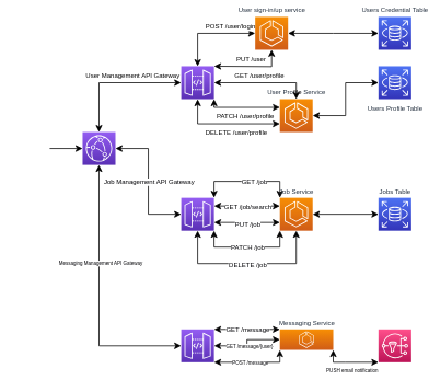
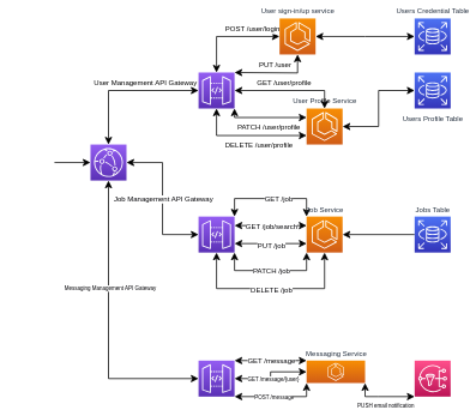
  <mxCell id="0" />
  <mxCell id="1" parent="0" />
  <mxCell id="2" style="edgeStyle=orthogonalEdgeStyle;rounded=0;jumpSize=2;orthogonalLoop=1;jettySize=auto;html=1;exitX=1;exitY=0.5;exitDx=0;exitDy=0;exitPerimeter=0;entryX=0.5;entryY=0;entryDx=0;entryDy=0;entryPerimeter=0;fontSize=8;startArrow=classic;startFill=1;endArrow=classic;endFill=1;strokeWidth=1;" edge="1" parent="1" source="14" target="38"><mxGeometry relative="1" as="geometry" /></mxCell>
  <mxCell id="3" value="GET /user/profile" style="edgeLabel;html=1;align=center;verticalAlign=middle;resizable=0;points=[];fontSize=8;" vertex="1" connectable="0" parent="2"><mxGeometry x="-0.26" relative="1" as="geometry"><mxPoint x="10" y="-10" as="offset" /></mxGeometry></mxCell>
  <mxCell id="4" style="edgeStyle=orthogonalEdgeStyle;rounded=0;orthogonalLoop=1;jettySize=auto;html=1;entryX=0;entryY=0.5;entryDx=0;entryDy=0;entryPerimeter=0;" edge="1" parent="1" source="5" target="21"><mxGeometry relative="1" as="geometry" /></mxCell>
  <mxCell id="5" value="" style="shape=image;html=1;verticalAlign=top;verticalLabelPosition=bottom;labelBackgroundColor=#ffffff;imageAspect=0;aspect=fixed;image=https://cdn1.iconfinder.com/data/icons/seo-and-web-development-6/32/Web_site-128.png" vertex="1" parent="1"><mxGeometry x="20" y="160" width="40" height="40" as="geometry" /></mxCell>
  <mxCell id="6" style="edgeStyle=orthogonalEdgeStyle;rounded=0;orthogonalLoop=1;jettySize=auto;html=1;exitX=0.5;exitY=0;exitDx=0;exitDy=0;exitPerimeter=0;entryX=0;entryY=0.5;entryDx=0;entryDy=0;entryPerimeter=0;strokeWidth=1;fontSize=11;endArrow=classic;endFill=1;startArrow=classic;startFill=1;" edge="1" parent="1" source="14" target="23"><mxGeometry relative="1" as="geometry" /></mxCell>
  <mxCell id="7" value="&lt;font style=&quot;font-size: 8px;&quot;&gt;POST /user/login&lt;/font&gt;" style="edgeLabel;html=1;align=center;verticalAlign=middle;resizable=0;points=[];" vertex="1" connectable="0" parent="6"><mxGeometry x="0.022" relative="1" as="geometry"><mxPoint x="23" y="-10" as="offset" /></mxGeometry></mxCell>
  <mxCell id="8" style="edgeStyle=orthogonalEdgeStyle;rounded=0;jumpSize=2;orthogonalLoop=1;jettySize=auto;html=1;entryX=0.5;entryY=1;entryDx=0;entryDy=0;entryPerimeter=0;fontSize=8;startArrow=classic;startFill=1;endArrow=classic;endFill=1;strokeWidth=1;" edge="1" parent="1" target="23"><mxGeometry relative="1" as="geometry"><mxPoint x="260" y="80" as="sourcePoint" /></mxGeometry></mxCell>
  <mxCell id="9" value="PUT /user" style="edgeLabel;html=1;align=center;verticalAlign=middle;resizable=0;points=[];fontSize=8;" vertex="1" connectable="0" parent="8"><mxGeometry x="-0.016" relative="1" as="geometry"><mxPoint y="-10" as="offset" /></mxGeometry></mxCell>
  <mxCell id="10" style="edgeStyle=orthogonalEdgeStyle;rounded=0;jumpSize=2;orthogonalLoop=1;jettySize=auto;html=1;exitX=1;exitY=1;exitDx=0;exitDy=0;exitPerimeter=0;entryX=0;entryY=0.25;entryDx=0;entryDy=0;entryPerimeter=0;fontSize=8;startArrow=classic;startFill=1;endArrow=classic;endFill=1;strokeWidth=1;" edge="1" parent="1" source="14" target="38"><mxGeometry relative="1" as="geometry"><Array as="points"><mxPoint x="260" y="130" /></Array></mxGeometry></mxCell>
  <mxCell id="11" value="PATCH /user/profile" style="edgeLabel;html=1;align=center;verticalAlign=middle;resizable=0;points=[];fontSize=8;" vertex="1" connectable="0" parent="10"><mxGeometry x="-0.464" relative="1" as="geometry"><mxPoint x="23" y="10" as="offset" /></mxGeometry></mxCell>
  <mxCell id="12" style="edgeStyle=orthogonalEdgeStyle;rounded=0;jumpSize=2;orthogonalLoop=1;jettySize=auto;html=1;fontSize=8;startArrow=classic;startFill=1;endArrow=classic;endFill=1;strokeWidth=1;entryX=0;entryY=0.75;entryDx=0;entryDy=0;entryPerimeter=0;exitX=0.5;exitY=1;exitDx=0;exitDy=0;exitPerimeter=0;" edge="1" parent="1" source="14" target="38"><mxGeometry relative="1" as="geometry"><mxPoint x="240" y="120" as="sourcePoint" /><mxPoint x="360" y="160" as="targetPoint" /><Array as="points"><mxPoint x="240" y="150" /></Array></mxGeometry></mxCell>
  <mxCell id="13" value="DELETE /user/profile" style="edgeLabel;html=1;align=center;verticalAlign=middle;resizable=0;points=[];fontSize=8;" vertex="1" connectable="0" parent="12"><mxGeometry x="0.025" y="1" relative="1" as="geometry"><mxPoint x="9" y="11" as="offset" /></mxGeometry></mxCell>
  <mxCell id="14" value="" style="sketch=0;points=[[0,0,0],[0.25,0,0],[0.5,0,0],[0.75,0,0],[1,0,0],[0,1,0],[0.25,1,0],[0.5,1,0],[0.75,1,0],[1,1,0],[0,0.25,0],[0,0.5,0],[0,0.75,0],[1,0.25,0],[1,0.5,0],[1,0.75,0]];outlineConnect=0;fontColor=#232F3E;gradientColor=#945DF2;gradientDirection=north;fillColor=#5A30B5;strokeColor=#ffffff;dashed=0;verticalLabelPosition=bottom;verticalAlign=top;align=center;html=1;fontSize=12;fontStyle=0;aspect=fixed;shape=mxgraph.aws4.resourceIcon;resIcon=mxgraph.aws4.api_gateway;" vertex="1" parent="1"><mxGeometry x="220" y="80" width="40" height="40" as="geometry" /></mxCell>
  <mxCell id="15" style="edgeStyle=orthogonalEdgeStyle;rounded=0;jumpSize=2;orthogonalLoop=1;jettySize=auto;html=1;exitX=0.5;exitY=0;exitDx=0;exitDy=0;exitPerimeter=0;entryX=0;entryY=0.5;entryDx=0;entryDy=0;entryPerimeter=0;fontSize=8;startArrow=classic;startFill=1;endArrow=classic;endFill=1;strokeWidth=1;" edge="1" parent="1" source="21" target="14"><mxGeometry relative="1" as="geometry" /></mxCell>
  <mxCell id="16" value="User Management API Gateway" style="edgeLabel;html=1;align=center;verticalAlign=middle;resizable=0;points=[];fontSize=8;" vertex="1" connectable="0" parent="15"><mxGeometry x="0.3" y="1" relative="1" as="geometry"><mxPoint x="-4" y="-9" as="offset" /></mxGeometry></mxCell>
  <mxCell id="17" style="edgeStyle=orthogonalEdgeStyle;rounded=0;jumpSize=2;orthogonalLoop=1;jettySize=auto;html=1;exitX=1;exitY=0.5;exitDx=0;exitDy=0;exitPerimeter=0;entryX=0;entryY=0.5;entryDx=0;entryDy=0;entryPerimeter=0;fontSize=8;fontColor=#000005;startArrow=classic;startFill=1;endArrow=classic;endFill=1;strokeWidth=1;" edge="1" parent="1" source="21" target="37"><mxGeometry relative="1" as="geometry" /></mxCell>
  <mxCell id="18" value="Job Management API Gateway" style="edgeLabel;html=1;align=center;verticalAlign=middle;resizable=0;points=[];fontSize=8;fontColor=#000005;" vertex="1" connectable="0" parent="17"><mxGeometry x="-0.117" relative="1" as="geometry"><mxPoint y="9" as="offset" /></mxGeometry></mxCell>
  <mxCell id="19" style="edgeStyle=orthogonalEdgeStyle;rounded=0;jumpSize=2;orthogonalLoop=1;jettySize=auto;html=1;exitX=0.5;exitY=1;exitDx=0;exitDy=0;exitPerimeter=0;entryX=0;entryY=0.5;entryDx=0;entryDy=0;entryPerimeter=0;fontSize=6;fontColor=#000005;startArrow=classic;startFill=1;endArrow=classic;endFill=1;strokeWidth=1;" edge="1" parent="1" source="21" target="48"><mxGeometry relative="1" as="geometry" /></mxCell>
  <mxCell id="20" value="Messaging Management API Gateway" style="edgeLabel;html=1;align=center;verticalAlign=middle;resizable=0;points=[];fontSize=6;fontColor=#000005;" vertex="1" connectable="0" parent="19"><mxGeometry x="-0.258" y="1" relative="1" as="geometry"><mxPoint as="offset" /></mxGeometry></mxCell>
  <mxCell id="21" value="" style="sketch=0;points=[[0,0,0],[0.25,0,0],[0.5,0,0],[0.75,0,0],[1,0,0],[0,1,0],[0.25,1,0],[0.5,1,0],[0.75,1,0],[1,1,0],[0,0.25,0],[0,0.5,0],[0,0.75,0],[1,0.25,0],[1,0.5,0],[1,0.75,0]];outlineConnect=0;fontColor=#232F3E;gradientColor=#945DF2;gradientDirection=north;fillColor=#5A30B5;strokeColor=#ffffff;dashed=0;verticalLabelPosition=bottom;verticalAlign=top;align=center;html=1;fontSize=12;fontStyle=0;aspect=fixed;shape=mxgraph.aws4.resourceIcon;resIcon=mxgraph.aws4.cloudfront;" vertex="1" parent="1"><mxGeometry x="100" y="160" width="40" height="40" as="geometry" /></mxCell>
  <mxCell id="22" style="edgeStyle=orthogonalEdgeStyle;rounded=0;jumpSize=2;orthogonalLoop=1;jettySize=auto;html=1;exitX=1;exitY=0.5;exitDx=0;exitDy=0;exitPerimeter=0;fontSize=8;startArrow=classic;startFill=1;endArrow=classic;endFill=1;strokeWidth=1;" edge="1" parent="1" source="23"><mxGeometry relative="1" as="geometry"><mxPoint x="460" y="40" as="targetPoint" /></mxGeometry></mxCell>
  <mxCell id="23" value="&lt;font style=&quot;font-size: 8px;&quot;&gt;User sign-in/up service&lt;/font&gt;" style="sketch=0;points=[[0,0,0],[0.25,0,0],[0.5,0,0],[0.75,0,0],[1,0,0],[0,1,0],[0.25,1,0],[0.5,1,0],[0.75,1,0],[1,1,0],[0,0.25,0],[0,0.5,0],[0,0.75,0],[1,0.25,0],[1,0.5,0],[1,0.75,0]];outlineConnect=0;fontColor=#232F3E;gradientColor=#F78E04;gradientDirection=north;fillColor=#D05C17;strokeColor=#ffffff;dashed=0;verticalLabelPosition=top;verticalAlign=bottom;align=center;html=1;fontSize=8;fontStyle=0;aspect=fixed;shape=mxgraph.aws4.resourceIcon;resIcon=mxgraph.aws4.ecs;labelPosition=center;" vertex="1" parent="1"><mxGeometry x="310" y="20" width="40" height="40" as="geometry" /></mxCell>
  <mxCell id="24" style="edgeStyle=orthogonalEdgeStyle;rounded=0;jumpSize=2;orthogonalLoop=1;jettySize=auto;html=1;exitX=1;exitY=0.5;exitDx=0;exitDy=0;exitPerimeter=0;fontSize=8;startArrow=classic;startFill=1;endArrow=classic;endFill=1;strokeWidth=1;" edge="1" parent="1" source="38" target="25"><mxGeometry relative="1" as="geometry" /></mxCell>
  <mxCell id="25" value="Users Profile Table" style="sketch=0;points=[[0,0,0],[0.25,0,0],[0.5,0,0],[0.75,0,0],[1,0,0],[0,1,0],[0.25,1,0],[0.5,1,0],[0.75,1,0],[1,1,0],[0,0.25,0],[0,0.5,0],[0,0.75,0],[1,0.25,0],[1,0.5,0],[1,0.75,0]];outlineConnect=0;fontColor=#232F3E;gradientColor=#4D72F3;gradientDirection=north;fillColor=#3334B9;strokeColor=#ffffff;dashed=0;verticalLabelPosition=bottom;verticalAlign=top;align=center;html=1;fontSize=8;fontStyle=0;aspect=fixed;shape=mxgraph.aws4.resourceIcon;resIcon=mxgraph.aws4.rds;" vertex="1" parent="1"><mxGeometry x="460" y="80" width="40" height="40" as="geometry" /></mxCell>
  <mxCell id="26" value="Users Credential Table" style="sketch=0;points=[[0,0,0],[0.25,0,0],[0.5,0,0],[0.75,0,0],[1,0,0],[0,1,0],[0.25,1,0],[0.5,1,0],[0.75,1,0],[1,1,0],[0,0.25,0],[0,0.5,0],[0,0.75,0],[1,0.25,0],[1,0.5,0],[1,0.75,0]];outlineConnect=0;fontColor=#232F3E;gradientColor=#4D72F3;gradientDirection=north;fillColor=#3334B9;strokeColor=#ffffff;dashed=0;verticalLabelPosition=top;verticalAlign=bottom;align=center;html=1;fontSize=8;fontStyle=0;aspect=fixed;shape=mxgraph.aws4.resourceIcon;resIcon=mxgraph.aws4.rds;labelPosition=center;" vertex="1" parent="1"><mxGeometry x="460" y="20" width="40" height="40" as="geometry" /></mxCell>
  <mxCell id="27" style="edgeStyle=orthogonalEdgeStyle;rounded=0;jumpSize=2;orthogonalLoop=1;jettySize=auto;html=1;entryX=0;entryY=0;entryDx=0;entryDy=0;entryPerimeter=0;fontSize=8;fontColor=#000005;startArrow=classic;startFill=1;endArrow=classic;endFill=1;strokeWidth=1;exitX=1;exitY=0;exitDx=0;exitDy=0;exitPerimeter=0;" edge="1" parent="1" source="37" target="40"><mxGeometry relative="1" as="geometry" /></mxCell>
  <mxCell id="28" value="GET /job" style="edgeLabel;html=1;align=center;verticalAlign=middle;resizable=0;points=[];fontSize=8;fontColor=#000005;" vertex="1" connectable="0" parent="27"><mxGeometry x="-0.385" relative="1" as="geometry"><mxPoint x="31" as="offset" /></mxGeometry></mxCell>
  <mxCell id="29" style="edgeStyle=orthogonalEdgeStyle;rounded=0;jumpSize=2;orthogonalLoop=1;jettySize=auto;html=1;exitX=1;exitY=0.25;exitDx=0;exitDy=0;exitPerimeter=0;entryX=0;entryY=0.25;entryDx=0;entryDy=0;entryPerimeter=0;fontSize=8;fontColor=#000005;startArrow=classic;startFill=1;endArrow=classic;endFill=1;strokeWidth=1;" edge="1" parent="1" source="37" target="40"><mxGeometry relative="1" as="geometry" /></mxCell>
  <mxCell id="30" value="GET /job/search" style="edgeLabel;html=1;align=center;verticalAlign=middle;resizable=0;points=[];fontSize=8;fontColor=#000005;" vertex="1" connectable="0" parent="29"><mxGeometry x="-0.31" y="-1" relative="1" as="geometry"><mxPoint x="12" y="-1" as="offset" /></mxGeometry></mxCell>
  <mxCell id="31" style="edgeStyle=orthogonalEdgeStyle;rounded=0;jumpSize=2;orthogonalLoop=1;jettySize=auto;html=1;exitX=1;exitY=0.75;exitDx=0;exitDy=0;exitPerimeter=0;entryX=0;entryY=0.75;entryDx=0;entryDy=0;entryPerimeter=0;fontSize=8;fontColor=#000005;startArrow=classic;startFill=1;endArrow=classic;endFill=1;strokeWidth=1;" edge="1" parent="1" source="37" target="40"><mxGeometry relative="1" as="geometry" /></mxCell>
  <mxCell id="32" value="PUT /job" style="edgeLabel;html=1;align=center;verticalAlign=middle;resizable=0;points=[];fontSize=8;fontColor=#000005;" vertex="1" connectable="0" parent="31"><mxGeometry x="-0.6" y="-1" relative="1" as="geometry"><mxPoint x="24" as="offset" /></mxGeometry></mxCell>
  <mxCell id="33" style="edgeStyle=orthogonalEdgeStyle;rounded=0;jumpSize=2;orthogonalLoop=1;jettySize=auto;html=1;exitX=1;exitY=1;exitDx=0;exitDy=0;exitPerimeter=0;entryX=0;entryY=1;entryDx=0;entryDy=0;entryPerimeter=0;fontSize=8;fontColor=#000005;startArrow=classic;startFill=1;endArrow=classic;endFill=1;strokeWidth=1;" edge="1" parent="1" source="37" target="40"><mxGeometry relative="1" as="geometry" /></mxCell>
  <mxCell id="34" value="PATCH /job" style="edgeLabel;html=1;align=center;verticalAlign=middle;resizable=0;points=[];fontSize=8;fontColor=#000005;" vertex="1" connectable="0" parent="33"><mxGeometry x="-0.547" relative="1" as="geometry"><mxPoint x="33" as="offset" /></mxGeometry></mxCell>
  <mxCell id="35" style="edgeStyle=orthogonalEdgeStyle;rounded=0;jumpSize=2;orthogonalLoop=1;jettySize=auto;html=1;exitX=0.5;exitY=1;exitDx=0;exitDy=0;exitPerimeter=0;entryX=0.5;entryY=1;entryDx=0;entryDy=0;entryPerimeter=0;fontSize=8;fontColor=#000005;startArrow=classic;startFill=1;endArrow=classic;endFill=1;strokeWidth=1;" edge="1" parent="1" source="37" target="40"><mxGeometry relative="1" as="geometry"><Array as="points"><mxPoint x="240" y="320" /><mxPoint x="360" y="320" /></Array></mxGeometry></mxCell>
  <mxCell id="36" value="DELETE /job" style="edgeLabel;html=1;align=center;verticalAlign=middle;resizable=0;points=[];fontSize=8;fontColor=#000005;" vertex="1" connectable="0" parent="35"><mxGeometry x="-0.484" y="-1" relative="1" as="geometry"><mxPoint x="48" as="offset" /></mxGeometry></mxCell>
  <mxCell id="37" value="" style="sketch=0;points=[[0,0,0],[0.25,0,0],[0.5,0,0],[0.75,0,0],[1,0,0],[0,1,0],[0.25,1,0],[0.5,1,0],[0.75,1,0],[1,1,0],[0,0.25,0],[0,0.5,0],[0,0.75,0],[1,0.25,0],[1,0.5,0],[1,0.75,0]];outlineConnect=0;fontColor=#232F3E;gradientColor=#945DF2;gradientDirection=north;fillColor=#5A30B5;strokeColor=#ffffff;dashed=0;verticalLabelPosition=bottom;verticalAlign=top;align=center;html=1;fontSize=12;fontStyle=0;aspect=fixed;shape=mxgraph.aws4.resourceIcon;resIcon=mxgraph.aws4.api_gateway;" vertex="1" parent="1"><mxGeometry x="220" y="240" width="40" height="40" as="geometry" /></mxCell>
  <mxCell id="38" value="User Pro&lt;font color=&quot;#000005&quot;&gt;file&lt;/font&gt; Service" style="sketch=0;points=[[0,0,0],[0.25,0,0],[0.5,0,0],[0.75,0,0],[1,0,0],[0,1,0],[0.25,1,0],[0.5,1,0],[0.75,1,0],[1,1,0],[0,0.25,0],[0,0.5,0],[0,0.75,0],[1,0.25,0],[1,0.5,0],[1,0.75,0]];outlineConnect=0;fontColor=#232F3E;gradientColor=#F78E04;gradientDirection=north;fillColor=#D05C17;strokeColor=#ffffff;dashed=0;verticalLabelPosition=top;verticalAlign=bottom;align=center;html=1;fontSize=8;fontStyle=0;aspect=fixed;shape=mxgraph.aws4.resourceIcon;resIcon=mxgraph.aws4.ecs;labelPosition=center;" vertex="1" parent="1"><mxGeometry x="340" y="120" width="40" height="40" as="geometry" /></mxCell>
- <mxCell id="39" style="edgeStyle=orthogonalEdgeStyle;rounded=0;jumpSize=2;orthogonalLoop=1;jettySize=auto;html=1;exitX=1;exitY=0.5;exitDx=0;exitDy=0;exitPerimeter=0;entryX=0;entryY=0.5;entryDx=0;entryDy=0;entryPerimeter=0;fontSize=8;fontColor=#000005;startArrow=classic;startFill=1;endArrow=classic;endFill=1;strokeWidth=1;" edge="1" parent="1" source="40" target="41"><mxGeometry relative="1" as="geometry" /></mxCell>
+ <mxCell id="39" style="edgeStyle=orthogonalEdgeStyle;rounded=0;jumpSize=2;orthogonalLoop=1;jettySize=auto;html=1;exitX=1;exitY=0.5;exitDx=0;exitDy=0;exitPerimeter=0;entryX=0;entryY=0.5;entryDx=0;entryDy=0;entryPerimeter=0;fontSize=8;fontColor=#000005;startArrow=classic;startFill=1;endArrow=none;endFill=1;strokeWidth=1;" edge="1" parent="1" source="40" target="41"><mxGeometry relative="1" as="geometry" /></mxCell>
  <mxCell id="40" value="Job Service" style="sketch=0;points=[[0,0,0],[0.25,0,0],[0.5,0,0],[0.75,0,0],[1,0,0],[0,1,0],[0.25,1,0],[0.5,1,0],[0.75,1,0],[1,1,0],[0,0.25,0],[0,0.5,0],[0,0.75,0],[1,0.25,0],[1,0.5,0],[1,0.75,0]];outlineConnect=0;fontColor=#232F3E;gradientColor=#F78E04;gradientDirection=north;fillColor=#D05C17;strokeColor=#ffffff;dashed=0;verticalLabelPosition=top;verticalAlign=bottom;align=center;html=1;fontSize=8;fontStyle=0;aspect=fixed;shape=mxgraph.aws4.resourceIcon;resIcon=mxgraph.aws4.ecs;labelPosition=center;" vertex="1" parent="1"><mxGeometry x="340" y="240" width="40" height="40" as="geometry" /></mxCell>
  <mxCell id="41" value="Jobs Table" style="sketch=0;points=[[0,0,0],[0.25,0,0],[0.5,0,0],[0.75,0,0],[1,0,0],[0,1,0],[0.25,1,0],[0.5,1,0],[0.75,1,0],[1,1,0],[0,0.25,0],[0,0.5,0],[0,0.75,0],[1,0.25,0],[1,0.5,0],[1,0.75,0]];outlineConnect=0;fontColor=#232F3E;gradientColor=#4D72F3;gradientDirection=north;fillColor=#3334B9;strokeColor=#ffffff;dashed=0;verticalLabelPosition=top;verticalAlign=bottom;align=center;html=1;fontSize=8;fontStyle=0;aspect=fixed;shape=mxgraph.aws4.resourceIcon;resIcon=mxgraph.aws4.rds;labelPosition=center;" vertex="1" parent="1"><mxGeometry x="460" y="240" width="40" height="40" as="geometry" /></mxCell>
  <mxCell id="42" style="edgeStyle=orthogonalEdgeStyle;rounded=0;jumpSize=2;orthogonalLoop=1;jettySize=auto;html=1;exitX=1;exitY=0;exitDx=0;exitDy=0;exitPerimeter=0;entryX=0;entryY=0;entryDx=0;entryDy=0;entryPerimeter=0;fontSize=8;fontColor=#000005;startArrow=classic;startFill=1;endArrow=classic;endFill=1;strokeWidth=1;" edge="1" parent="1" source="48" target="51"><mxGeometry relative="1" as="geometry"><Array as="points"><mxPoint x="300" y="400" /><mxPoint x="300" y="400" /></Array></mxGeometry></mxCell>
  <mxCell id="43" value="GET /message" style="edgeLabel;html=1;align=center;verticalAlign=middle;resizable=0;points=[];fontSize=8;fontColor=#000005;" vertex="1" connectable="0" parent="42"><mxGeometry x="-0.217" y="1" relative="1" as="geometry"><mxPoint x="9" y="1" as="offset" /></mxGeometry></mxCell>
  <mxCell id="44" style="edgeStyle=orthogonalEdgeStyle;rounded=0;jumpSize=2;orthogonalLoop=1;jettySize=auto;html=1;exitX=1;exitY=0.5;exitDx=0;exitDy=0;exitPerimeter=0;entryX=0;entryY=0.5;entryDx=0;entryDy=0;entryPerimeter=0;fontSize=8;fontColor=#000005;startArrow=classic;startFill=1;endArrow=classic;endFill=1;strokeWidth=1;" edge="1" parent="1" source="48" target="51"><mxGeometry relative="1" as="geometry" /></mxCell>
  <mxCell id="45" value="GET /message/{user}" style="edgeLabel;html=1;align=center;verticalAlign=middle;resizable=0;points=[];fontSize=6;fontColor=#000005;" vertex="1" connectable="0" parent="44"><mxGeometry x="-0.667" relative="1" as="geometry"><mxPoint x="27" as="offset" /></mxGeometry></mxCell>
  <mxCell id="46" style="edgeStyle=orthogonalEdgeStyle;rounded=0;jumpSize=2;orthogonalLoop=1;jettySize=auto;html=1;exitX=1;exitY=1;exitDx=0;exitDy=0;exitPerimeter=0;entryX=0;entryY=1;entryDx=0;entryDy=0;entryPerimeter=0;fontSize=6;fontColor=#000005;startArrow=classic;startFill=1;endArrow=classic;endFill=1;strokeWidth=1;" edge="1" parent="1" source="48" target="51"><mxGeometry relative="1" as="geometry"><Array as="points"><mxPoint x="310" y="440" /><mxPoint x="310" y="440" /></Array></mxGeometry></mxCell>
  <mxCell id="47" value="POST /message" style="edgeLabel;html=1;align=center;verticalAlign=middle;resizable=0;points=[];fontSize=6;fontColor=#000005;" vertex="1" connectable="0" parent="46"><mxGeometry x="-0.592" relative="1" as="geometry"><mxPoint x="24" as="offset" /></mxGeometry></mxCell>
  <mxCell id="48" value="" style="sketch=0;points=[[0,0,0],[0.25,0,0],[0.5,0,0],[0.75,0,0],[1,0,0],[0,1,0],[0.25,1,0],[0.5,1,0],[0.75,1,0],[1,1,0],[0,0.25,0],[0,0.5,0],[0,0.75,0],[1,0.25,0],[1,0.5,0],[1,0.75,0]];outlineConnect=0;fontColor=#232F3E;gradientColor=#945DF2;gradientDirection=north;fillColor=#5A30B5;strokeColor=#ffffff;dashed=0;verticalLabelPosition=bottom;verticalAlign=top;align=center;html=1;fontSize=12;fontStyle=0;aspect=fixed;shape=mxgraph.aws4.resourceIcon;resIcon=mxgraph.aws4.api_gateway;" vertex="1" parent="1"><mxGeometry x="220" y="400" width="40" height="40" as="geometry" /></mxCell>
  <mxCell id="49" style="edgeStyle=orthogonalEdgeStyle;rounded=0;jumpSize=2;orthogonalLoop=1;jettySize=auto;html=1;exitX=1;exitY=1;exitDx=0;exitDy=0;exitPerimeter=0;entryX=0;entryY=1;entryDx=0;entryDy=0;entryPerimeter=0;fontSize=6;fontColor=#000005;startArrow=classic;startFill=1;endArrow=classic;endFill=1;strokeWidth=1;" edge="1" parent="1" source="51" target="52"><mxGeometry relative="1" as="geometry"><Array as="points"><mxPoint x="420" y="440" /><mxPoint x="420" y="440" /></Array></mxGeometry></mxCell>
  <mxCell id="50" value="PUSH email notification" style="edgeLabel;html=1;align=center;verticalAlign=middle;resizable=0;points=[];fontSize=6;fontColor=#000005;" vertex="1" connectable="0" parent="49"><mxGeometry x="-0.417" relative="1" as="geometry"><mxPoint x="17" y="10" as="offset" /></mxGeometry></mxCell>
  <mxCell id="51" value="Messaging Service" style="sketch=0;points=[[0,0,0],[0.25,0,0],[0.5,0,0],[0.75,0,0],[1,0,0],[0,1,0],[0.25,1,0],[0.5,1,0],[0.75,1,0],[1,1,0],[0,0.25,0],[0,0.5,0],[0,0.75,0],[1,0.25,0],[1,0.5,0],[1,0.75,0]];outlineConnect=0;fontColor=#232F3E;gradientColor=#F78E04;gradientDirection=north;fillColor=#D05C17;strokeColor=#ffffff;dashed=0;verticalLabelPosition=top;verticalAlign=bottom;align=center;html=1;fontSize=8;fontStyle=0;aspect=fixed;shape=mxgraph.aws4.resourceIcon;resIcon=mxgraph.aws4.ecs;labelPosition=center;" vertex="1" parent="1"><mxGeometry x="340" y="400" width="65" height="25" as="geometry" /></mxCell>
  <mxCell id="52" value="" style="sketch=0;points=[[0,0,0],[0.25,0,0],[0.5,0,0],[0.75,0,0],[1,0,0],[0,1,0],[0.25,1,0],[0.5,1,0],[0.75,1,0],[1,1,0],[0,0.25,0],[0,0.5,0],[0,0.75,0],[1,0.25,0],[1,0.5,0],[1,0.75,0]];outlineConnect=0;fontColor=#232F3E;gradientColor=#FF4F8B;gradientDirection=north;fillColor=#BC1356;strokeColor=#ffffff;dashed=0;verticalLabelPosition=bottom;verticalAlign=top;align=center;html=1;fontSize=12;fontStyle=0;aspect=fixed;shape=mxgraph.aws4.resourceIcon;resIcon=mxgraph.aws4.sns;" vertex="1" parent="1"><mxGeometry x="460" y="400" width="40" height="40" as="geometry" /></mxCell>
